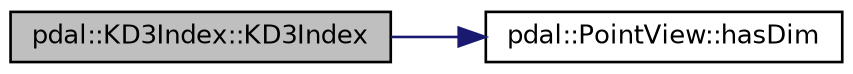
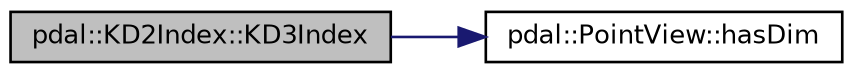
  digraph {
    rankdir=LR
    node [color=black fontname=Helvetica fontsize=10 shape=record style=filled]
-   n1 [fillcolor=grey75 fontcolor=black height=0.2 label="pdal::KD3Index::KD3Index" width=0.4]
+   n1 [fillcolor=grey75 fontcolor=black height=0.2 label="pdal::KD2Index::KD3Index" width=0.4]
    n2 [fillcolor=white height=0.2 label="pdal::PointView::hasDim" width=0.4]
    n1 -> n2 [color=midnightblue fontname=Helvetica fontsize=10 labelfontname=Helvetica labelfontsize=10 style=solid]
  }
